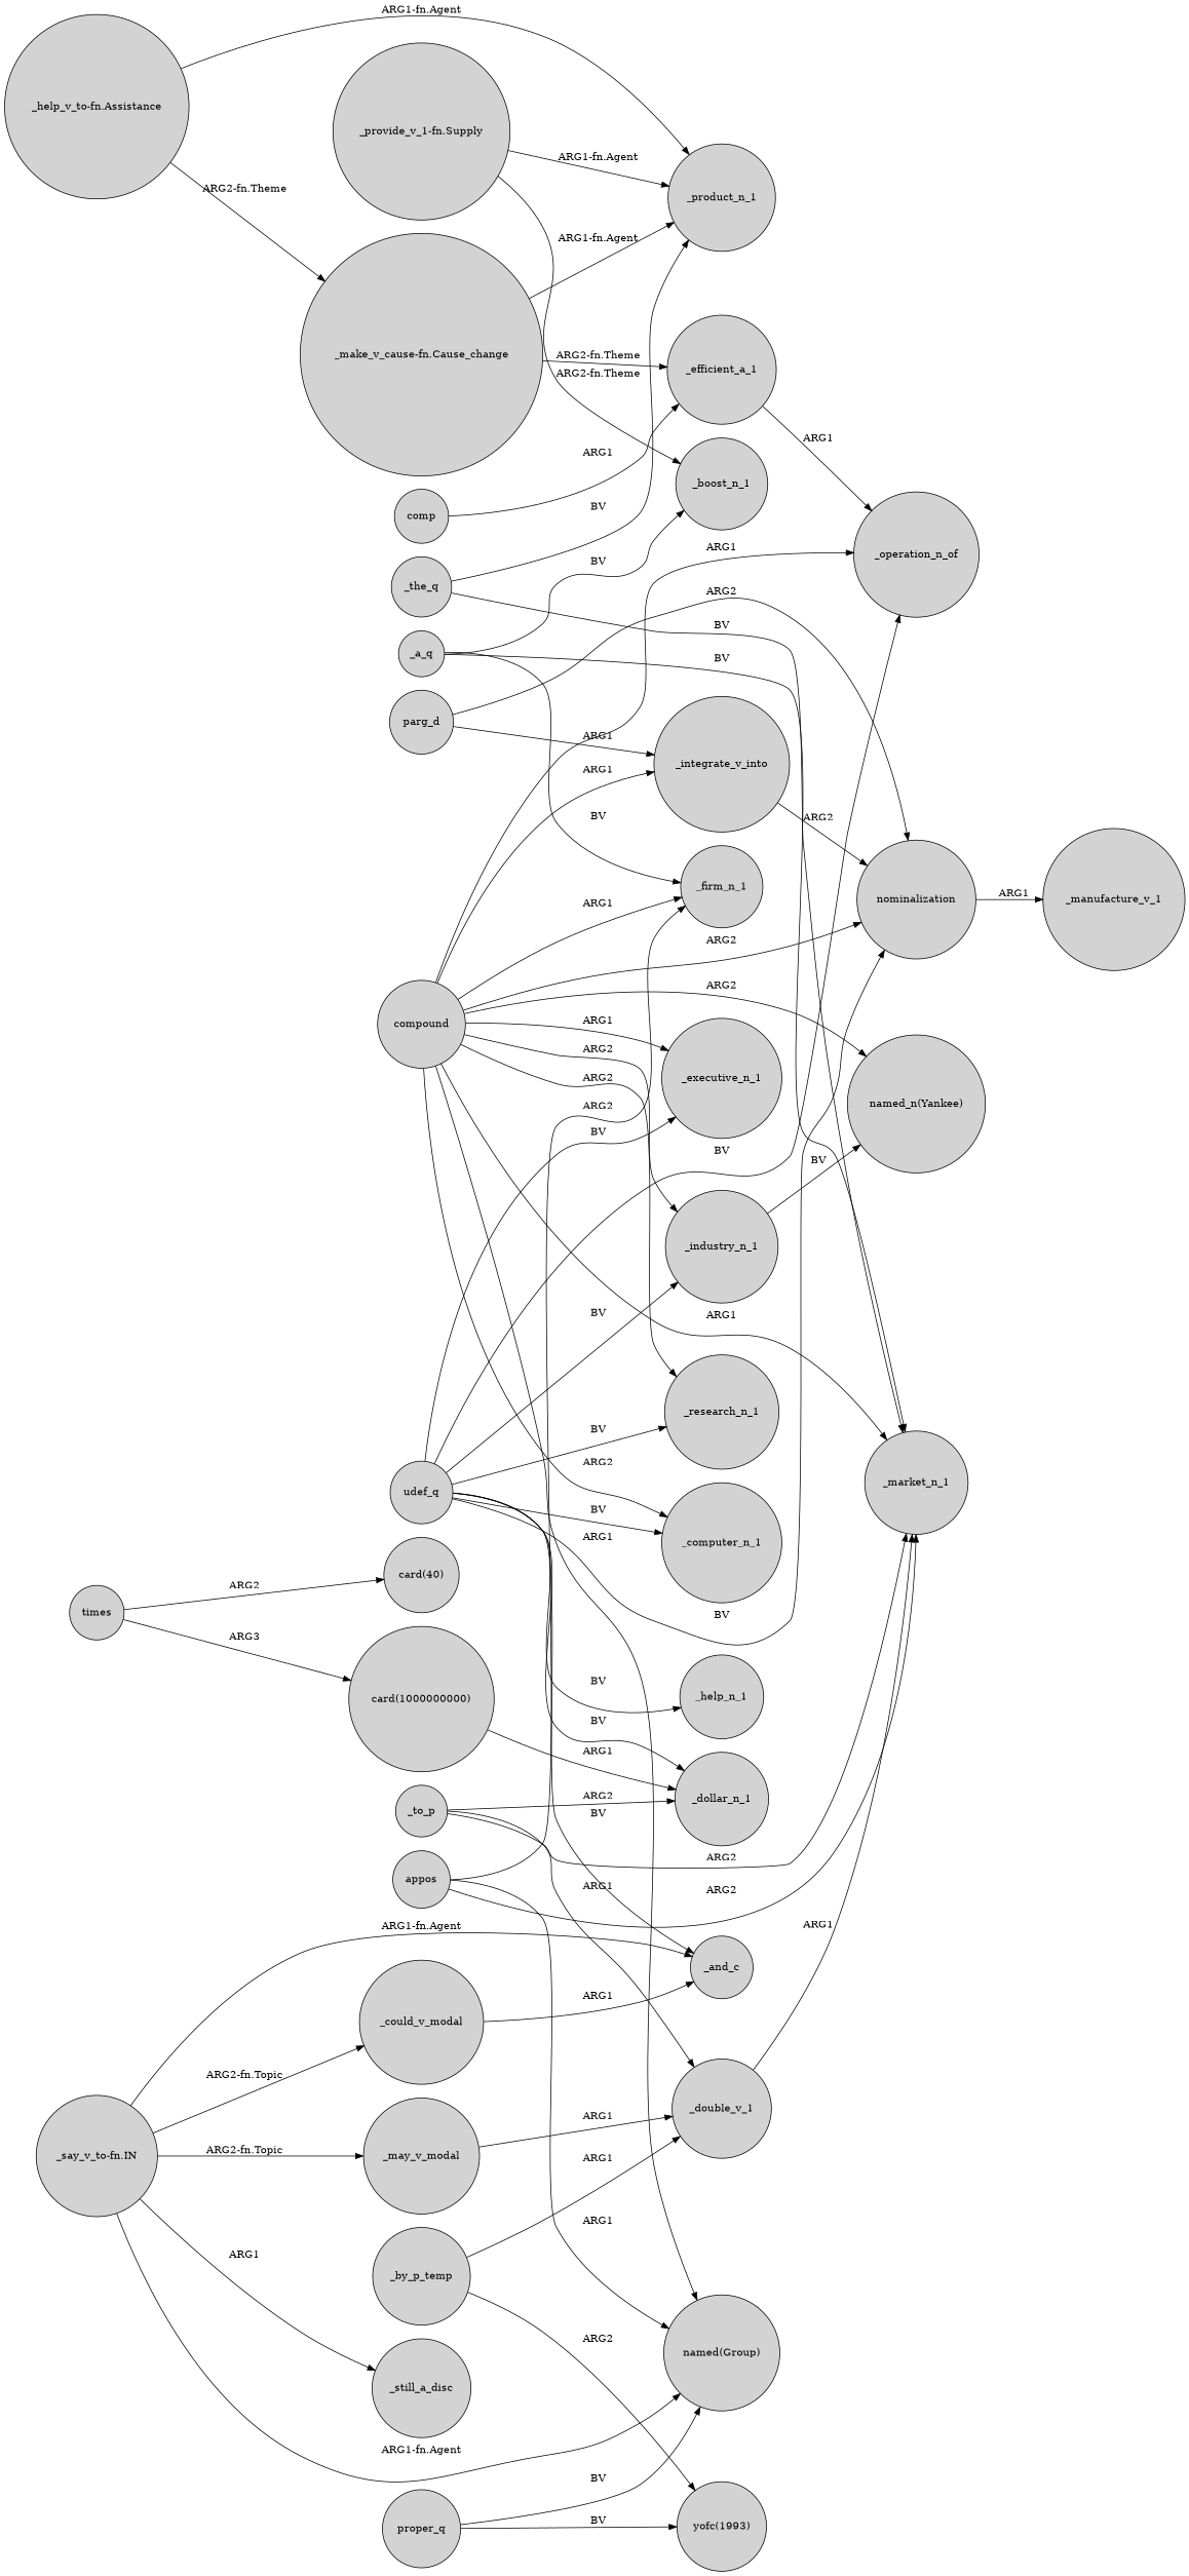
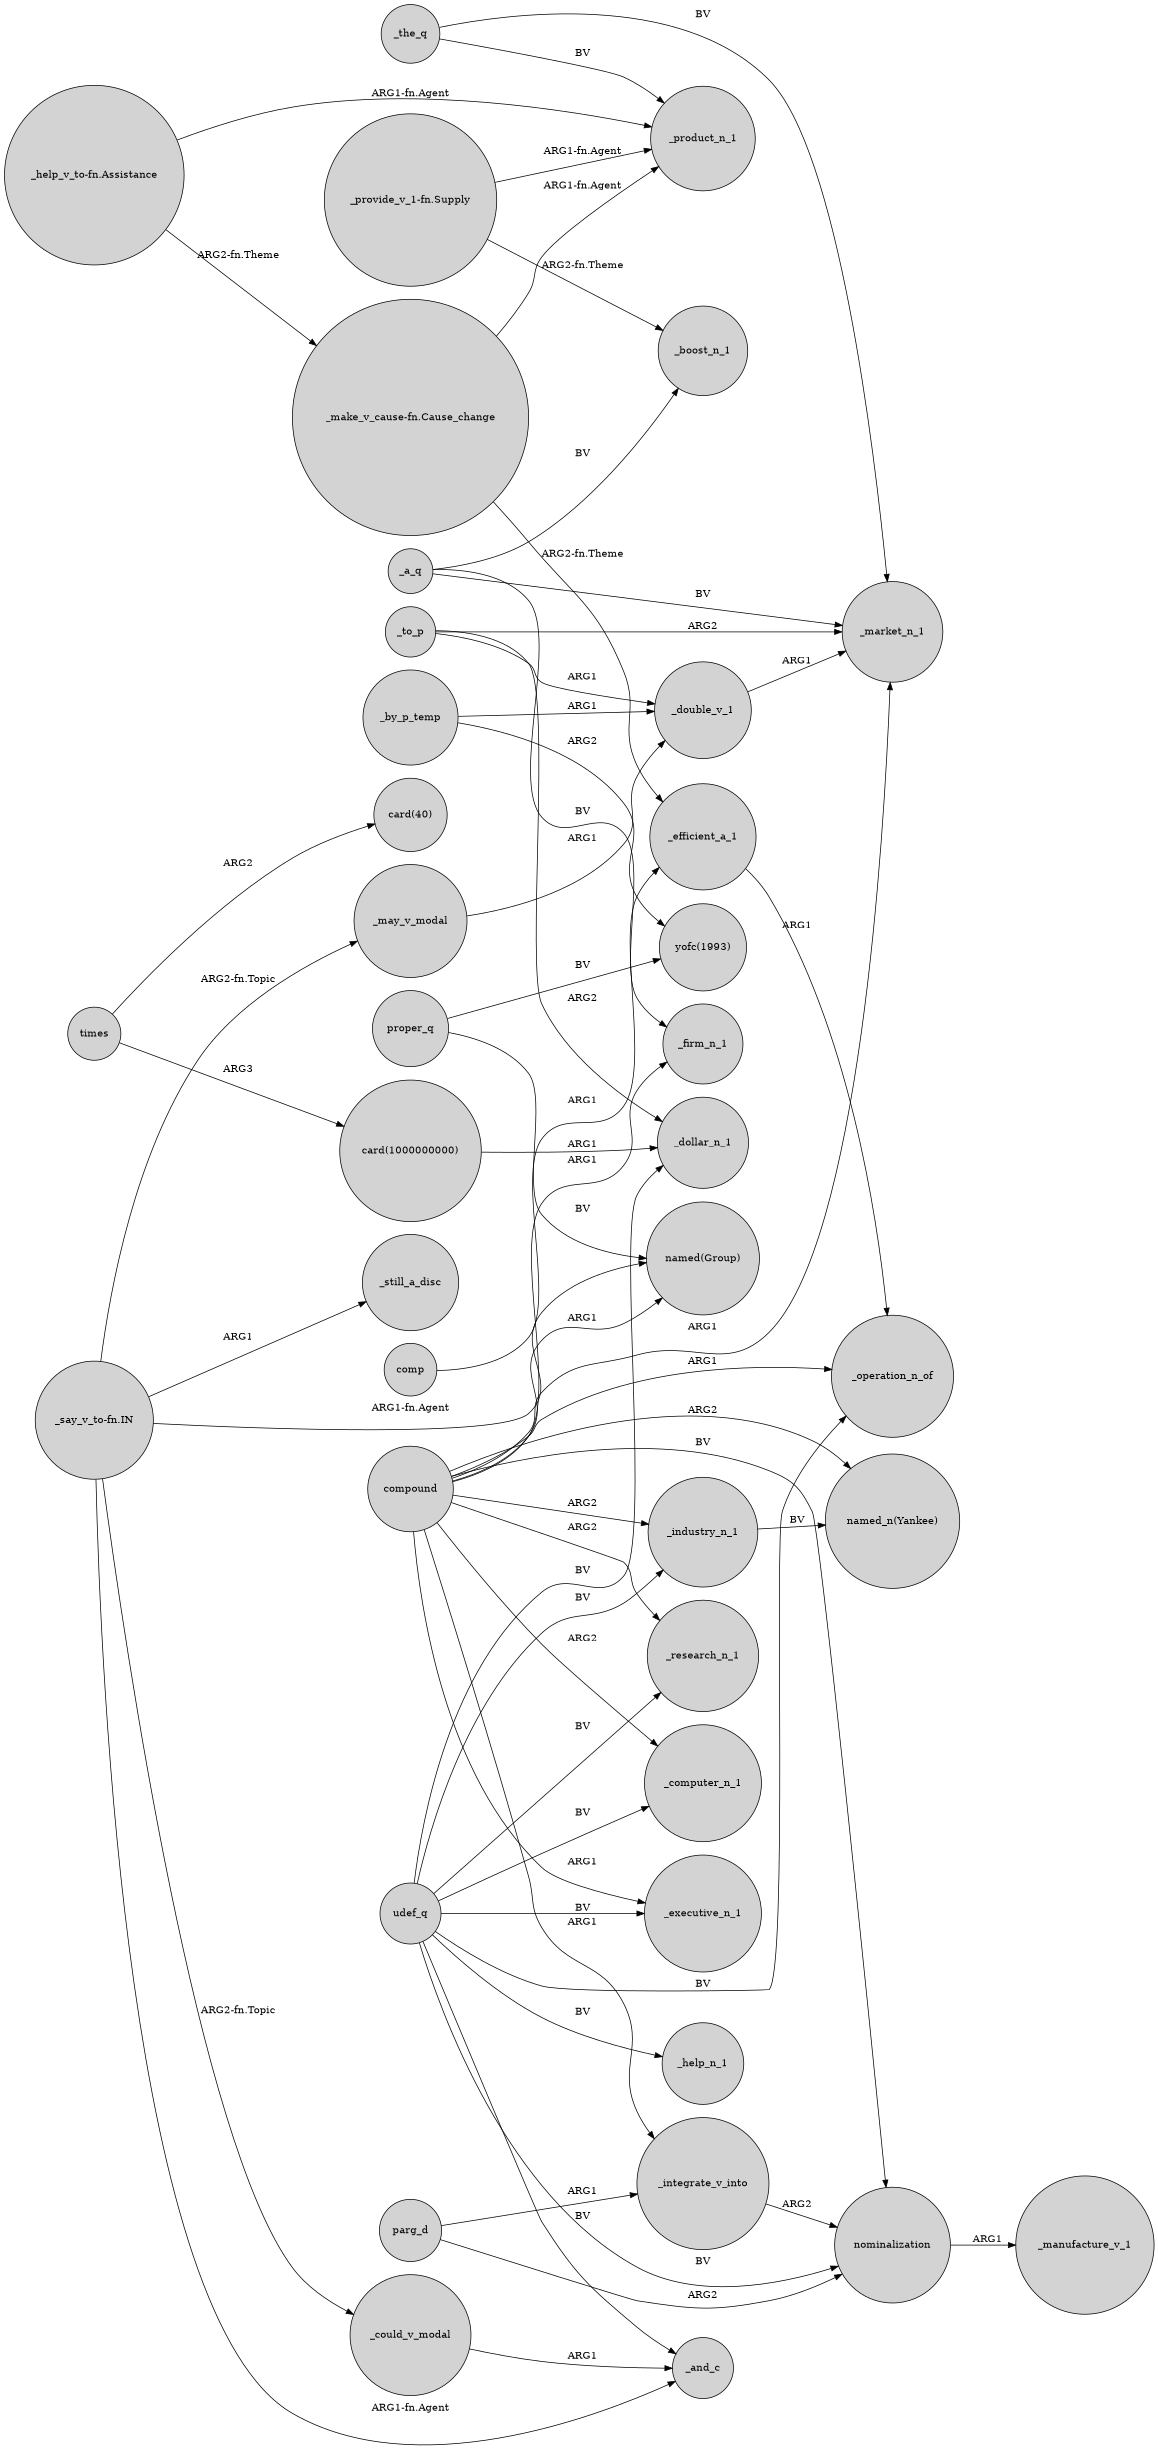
  digraph {
    rankdir=LR
    node [shape=circle style=filled]
    "_make_v_cause-fn.Cause_change"
    _product_n_1
    _efficient_a_1
    _operation_n_of
    compound
    _firm_n_1
    _executive_n_1
    _research_n_1
    nominalization
    _market_n_1
    _integrate_v_into
    _computer_n_1
    "named(Group)"
    _industry_n_1
    "named_n(Yankee)"
    _manufacture_v_1
    "_provide_v_1-fn.Supply"
    _boost_n_1
    "_help_v_to-fn.Assistance"
    _to_p
    _dollar_n_1
    _double_v_1
    "_say_v_to-fn.IN"
    _and_c
    _may_v_modal
    _could_v_modal
    _still_a_disc
-   appos
    udef_q
    n30 [label=_help_n_1]
    times
    "card(40)"
    "card(1000000000)"
    _a_q
    comp
    parg_d
    _by_p_temp
    "yofc(1993)"
    _the_q
    proper_q
    "_make_v_cause-fn.Cause_change" -> _product_n_1 [label="ARG1-fn.Agent"]
    "_make_v_cause-fn.Cause_change" -> _efficient_a_1 [label="ARG2-fn.Theme"]
    _efficient_a_1 -> _operation_n_of [label=ARG1]
    compound -> _operation_n_of [label=ARG1]
    compound -> _firm_n_1 [label=ARG1]
    compound -> _executive_n_1 [label=ARG1]
    compound -> _research_n_1 [label=ARG2]
-   compound -> nominalization [label=ARG2]
+   compound -> nominalization [label=BV]
    compound -> _market_n_1 [label=ARG1]
    compound -> _integrate_v_into [label=ARG1]
    compound -> _computer_n_1 [label=ARG2]
    compound -> "named(Group)" [label=ARG1]
    compound -> _industry_n_1 [label=ARG2]
    compound -> "named_n(Yankee)" [label=ARG2]
    nominalization -> _manufacture_v_1 [label=ARG1]
    _integrate_v_into -> nominalization [label=ARG2]
    _industry_n_1 -> "named_n(Yankee)" [label=BV]
    "_provide_v_1-fn.Supply" -> _product_n_1 [label="ARG1-fn.Agent"]
    "_provide_v_1-fn.Supply" -> _boost_n_1 [label="ARG2-fn.Theme"]
    "_help_v_to-fn.Assistance" -> "_make_v_cause-fn.Cause_change" [label="ARG2-fn.Theme"]
    "_help_v_to-fn.Assistance" -> _product_n_1 [label="ARG1-fn.Agent"]
    _to_p -> _market_n_1 [label=ARG2]
    _to_p -> _dollar_n_1 [label=ARG2]
    _to_p -> _double_v_1 [label=ARG1]
    _double_v_1 -> _market_n_1 [label=ARG1]
    "_say_v_to-fn.IN" -> "named(Group)" [label="ARG1-fn.Agent"]
    "_say_v_to-fn.IN" -> _and_c [label="ARG1-fn.Agent"]
    "_say_v_to-fn.IN" -> _may_v_modal [label="ARG2-fn.Topic"]
    "_say_v_to-fn.IN" -> _could_v_modal [label="ARG2-fn.Topic"]
    "_say_v_to-fn.IN" -> _still_a_disc [label=ARG1]
    _may_v_modal -> _double_v_1 [label=ARG1]
    _could_v_modal -> _and_c [label=ARG1]
-   appos -> _firm_n_1 [label=ARG2]
-   appos -> _market_n_1 [label=ARG2]
-   appos -> "named(Group)" [label=ARG1]
    udef_q -> _operation_n_of [label=BV]
    udef_q -> _executive_n_1 [label=BV]
    udef_q -> _research_n_1 [label=BV]
    udef_q -> nominalization [label=BV]
    udef_q -> _computer_n_1 [label=BV]
    udef_q -> _industry_n_1 [label=BV]
    udef_q -> _dollar_n_1 [label=BV]
    udef_q -> _and_c [label=BV]
    udef_q -> n30 [label=BV]
    times -> "card(40)" [label=ARG2]
    times -> "card(1000000000)" [label=ARG3]
    "card(1000000000)" -> _dollar_n_1 [label=ARG1]
    _a_q -> _firm_n_1 [label=BV]
    _a_q -> _market_n_1 [label=BV]
    _a_q -> _boost_n_1 [label=BV]
    comp -> _efficient_a_1 [label=ARG1]
    parg_d -> nominalization [label=ARG2]
    parg_d -> _integrate_v_into [label=ARG1]
    _by_p_temp -> _double_v_1 [label=ARG1]
    _by_p_temp -> "yofc(1993)" [label=ARG2]
    _the_q -> _product_n_1 [label=BV]
    _the_q -> _market_n_1 [label=BV]
    proper_q -> "named(Group)" [label=BV]
    proper_q -> "yofc(1993)" [label=BV]
  }
